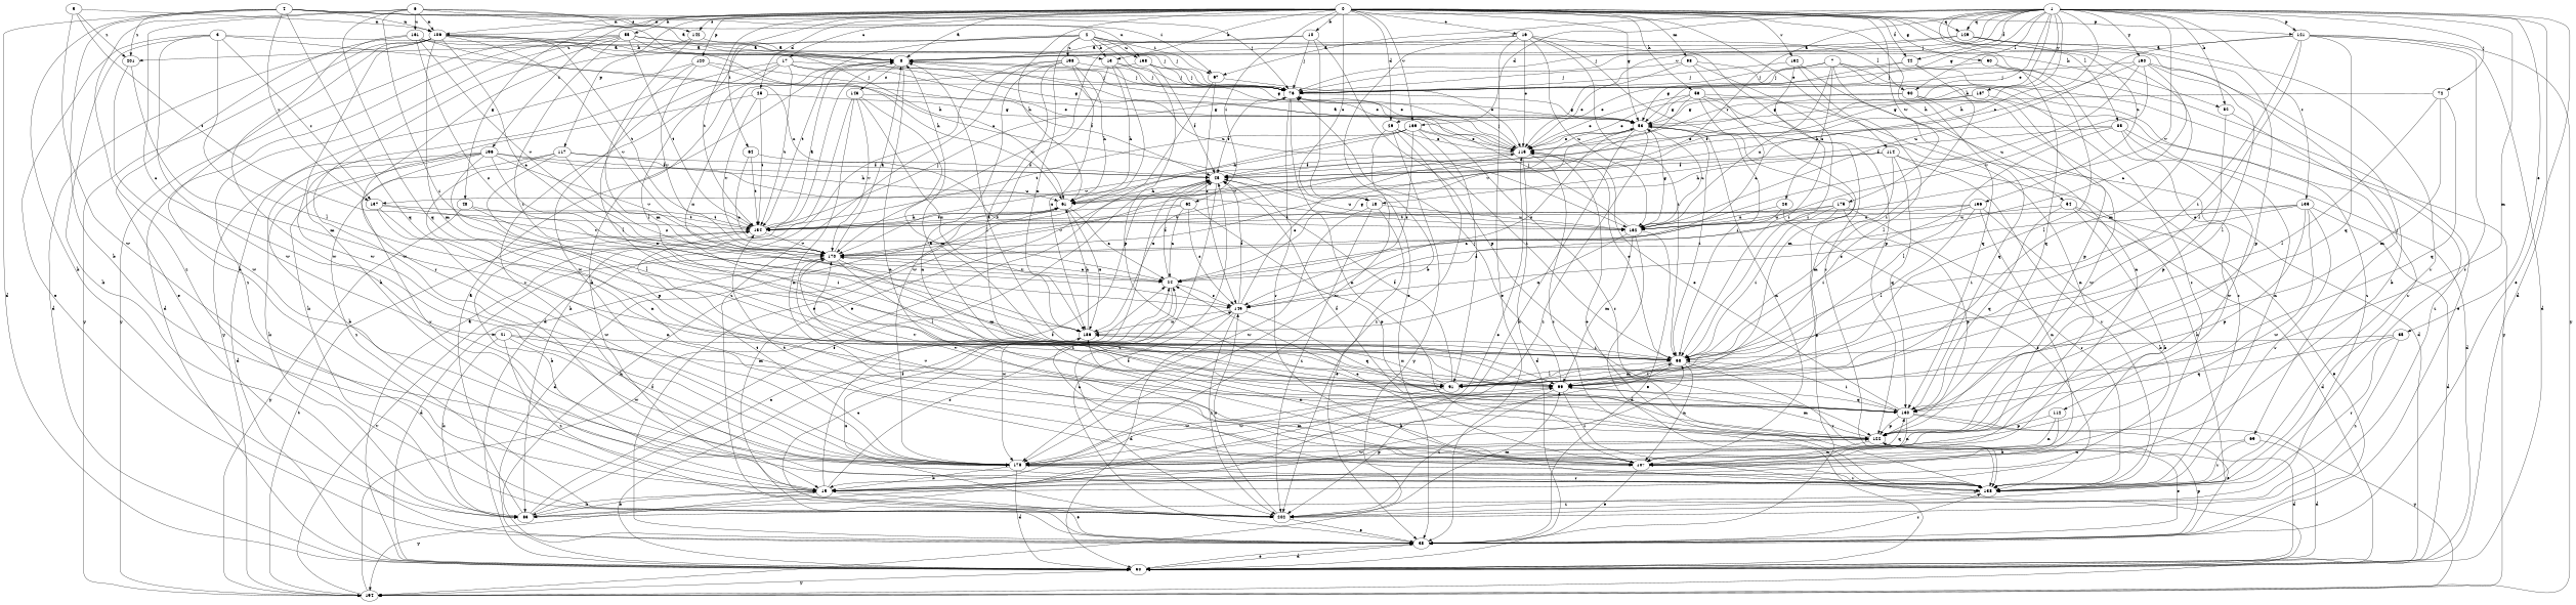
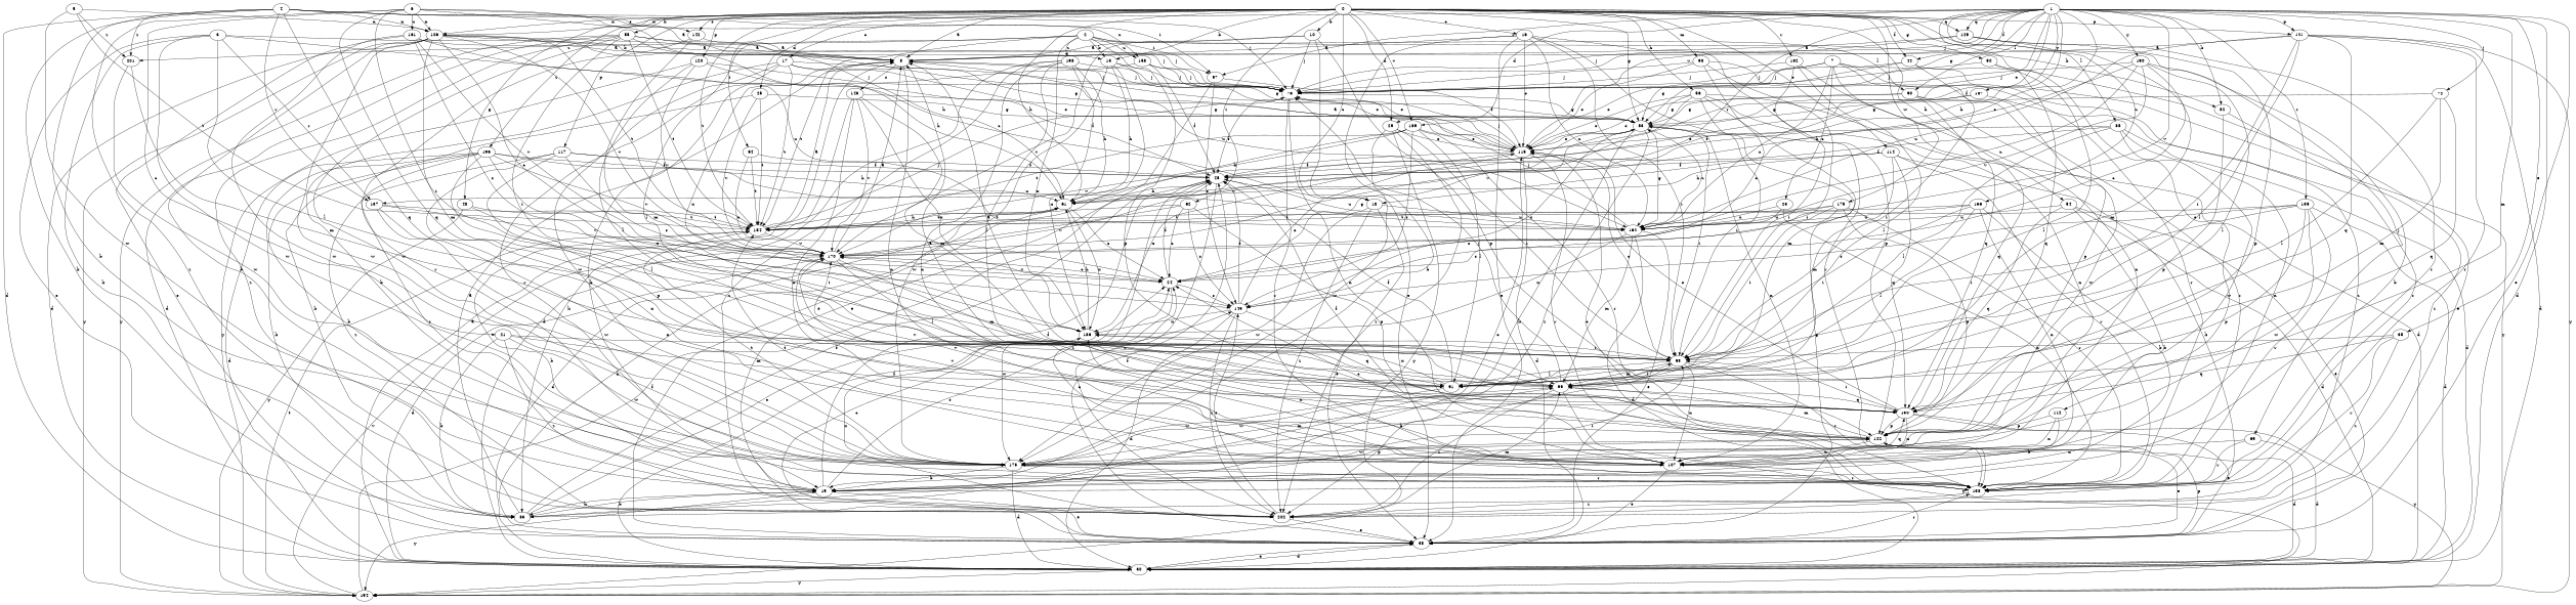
  strict digraph {
    0
    8
    10
    13
    16
    17
    18
    25
    29
    44
    48
    50
    53
    54
    55
    56
    61
    62
    64
    69
    98
    106
    112
    114
    117
    120
    121
    129
    132
    142
    154
    169
    175
    196
    76
    115
    15
    107
    143
    38
    170
    122
    178
    68
    138
    162
    202
    83
    194
    91
    130
    145
    30
    99
    186
    24
    45
    1
    35
    67
    72
    82
    85
    90
    135
    137
    156
    187
    190
    2
    158
    198
    201
    3
    4
    5
    6
    21
    161
    7
    23
    0 -> 8 [label=a]
    0 -> 10 [label=b]
    0 -> 13 [label=b]
    0 -> 16 [label=c]
    0 -> 17 [label=c]
    0 -> 18 [label=c]
    0 -> 25 [label=d]
    0 -> 29 [label=d]
    0 -> 44 [label=f]
    0 -> 48 [label=g]
    0 -> 50 [label=g]
    0 -> 53 [label=g]
    0 -> 54 [label=h]
    0 -> 55 [label=h]
    0 -> 56 [label=h]
    0 -> 61 [label=h]
    0 -> 62 [label=i]
    0 -> 64 [label=i]
    0 -> 69 [label=j]
    0 -> 98 [label=m]
    0 -> 106 [label=n]
    0 -> 112 [label=o]
    0 -> 114 [label=o]
    0 -> 117 [label=p]
    0 -> 120 [label=p]
    0 -> 121 [label=p]
    0 -> 129 [label=q]
    0 -> 132 [label=r]
    0 -> 142 [label=s]
    0 -> 154 [label=t]
    0 -> 169 [label=v]
    0 -> 175 [label=w]
    0 -> 196 [label=z]
    8 -> 76 [label=j]
    8 -> 115 [label=o]
    8 -> 15 [label=b]
    8 -> 107 [label=n]
    8 -> 143 [label=s]
    10 -> 8 [label=a]
    10 -> 76 [label=j]
    10 -> 38 [label=e]
    10 -> 170 [label=v]
    10 -> 122 [label=p]
    13 -> 61 [label=h]
    13 -> 76 [label=j]
    13 -> 115 [label=o]
    13 -> 38 [label=e]
    13 -> 178 [label=w]
    16 -> 8 [label=a]
    16 -> 115 [label=o]
    16 -> 15 [label=b]
    16 -> 38 [label=e]
    16 -> 122 [label=p]
    16 -> 68 [label=i]
    16 -> 138 [label=r]
    16 -> 162 [label=u]
    17 -> 53 [label=g]
    17 -> 154 [label=t]
    17 -> 76 [label=j]
    17 -> 115 [label=o]
    17 -> 15 [label=b]
    17 -> 178 [label=w]
    17 -> 138 [label=r]
    18 -> 38 [label=e]
    18 -> 178 [label=w]
    18 -> 162 [label=u]
    18 -> 202 [label=z]
    25 -> 53 [label=g]
    25 -> 154 [label=t]
    25 -> 170 [label=v]
    25 -> 83 [label=k]
    29 -> 115 [label=o]
    29 -> 178 [label=w]
    29 -> 68 [label=i]
    29 -> 202 [label=z]
    29 -> 194 [label=y]
    44 -> 53 [label=g]
    44 -> 76 [label=j]
    44 -> 68 [label=i]
    44 -> 91 [label=l]
    48 -> 154 [label=t]
    48 -> 68 [label=i]
    48 -> 194 [label=y]
    50 -> 76 [label=j]
    50 -> 38 [label=e]
    50 -> 130 [label=q]
    53 -> 115 [label=o]
    53 -> 107 [label=n]
    53 -> 170 [label=v]
    53 -> 68 [label=i]
    53 -> 162 [label=u]
    53 -> 202 [label=z]
    53 -> 83 [label=k]
    53 -> 145 [label=s]
    54 -> 15 [label=b]
    54 -> 38 [label=e]
    54 -> 162 [label=u]
    54 -> 130 [label=q]
    54 -> 30 [label=d]
    55 -> 8 [label=a]
    55 -> 154 [label=t]
    55 -> 76 [label=j]
    55 -> 178 [label=w]
    55 -> 68 [label=i]
    55 -> 162 [label=u]
    55 -> 202 [label=z]
    55 -> 194 [label=y]
    55 -> 30 [label=d]
    56 -> 53 [label=g]
    56 -> 115 [label=o]
    56 -> 107 [label=n]
    56 -> 170 [label=v]
    56 -> 68 [label=i]
    56 -> 30 [label=d]
    56 -> 99 [label=m]
    61 -> 154 [label=t]
    61 -> 30 [label=d]
    61 -> 186 [label=x]
    61 -> 24 [label=c]
    62 -> 154 [label=t]
    62 -> 170 [label=v]
    62 -> 122 [label=p]
    62 -> 145 [label=s]
    62 -> 24 [label=c]
    64 -> 154 [label=t]
    64 -> 24 [label=c]
    64 -> 45 [label=f]
    69 -> 107 [label=n]
    69 -> 138 [label=r]
    69 -> 30 [label=d]
    98 -> 76 [label=j]
    98 -> 115 [label=o]
    98 -> 122 [label=p]
    98 -> 68 [label=i]
    98 -> 24 [label=c]
    106 -> 8 [label=a]
    106 -> 61 [label=h]
    106 -> 154 [label=t]
    106 -> 76 [label=j]
    106 -> 15 [label=b]
    106 -> 170 [label=v]
    106 -> 178 [label=w]
    106 -> 194 [label=y]
    106 -> 30 [label=d]
    106 -> 99 [label=m]
    106 -> 24 [label=c]
    112 -> 15 [label=b]
    112 -> 107 [label=n]
    112 -> 122 [label=p]
    114 -> 61 [label=h]
    114 -> 138 [label=r]
    114 -> 83 [label=k]
    114 -> 130 [label=q]
    114 -> 99 [label=m]
    114 -> 45 [label=f]
    117 -> 61 [label=h]
    117 -> 107 [label=n]
    117 -> 122 [label=p]
    117 -> 202 [label=z]
    117 -> 145 [label=s]
    117 -> 45 [label=f]
    120 -> 76 [label=j]
    120 -> 170 [label=v]
    120 -> 194 [label=y]
    120 -> 91 [label=l]
    120 -> 45 [label=f]
    121 -> 8 [label=a]
    121 -> 68 [label=i]
    121 -> 138 [label=r]
    121 -> 162 [label=u]
    121 -> 194 [label=y]
    121 -> 91 [label=l]
    121 -> 130 [label=q]
    121 -> 30 [label=d]
    129 -> 8 [label=a]
    129 -> 76 [label=j]
    129 -> 122 [label=p]
    129 -> 138 [label=r]
    129 -> 99 [label=m]
    132 -> 76 [label=j]
    132 -> 107 [label=n]
    132 -> 68 [label=i]
    132 -> 91 [label=l]
    142 -> 8 [label=a]
    142 -> 138 [label=r]
    142 -> 99 [label=m]
    154 -> 8 [label=a]
    154 -> 61 [label=h]
    154 -> 76 [label=j]
    154 -> 15 [label=b]
    154 -> 170 [label=v]
    169 -> 61 [label=h]
    169 -> 154 [label=t]
    169 -> 115 [label=o]
    169 -> 170 [label=v]
    169 -> 138 [label=r]
    169 -> 91 [label=l]
    169 -> 145 [label=s]
    175 -> 154 [label=t]
    175 -> 122 [label=p]
    175 -> 68 [label=i]
    175 -> 138 [label=r]
    175 -> 162 [label=u]
    175 -> 145 [label=s]
    196 -> 15 [label=b]
    196 -> 170 [label=v]
    196 -> 138 [label=r]
    196 -> 162 [label=u]
    196 -> 83 [label=k]
    196 -> 91 [label=l]
    196 -> 30 [label=d]
    196 -> 186 [label=x]
    196 -> 45 [label=f]
    76 -> 53 [label=g]
    76 -> 107 [label=n]
    76 -> 138 [label=r]
    76 -> 45 [label=f]
    115 -> 8 [label=a]
    115 -> 76 [label=j]
    115 -> 138 [label=r]
    115 -> 30 [label=d]
    115 -> 186 [label=x]
    115 -> 45 [label=f]
    15 -> 38 [label=e]
    15 -> 68 [label=i]
    15 -> 83 [label=k]
    15 -> 194 [label=y]
    15 -> 145 [label=s]
    15 -> 45 [label=f]
    107 -> 154 [label=t]
    107 -> 38 [label=e]
    107 -> 170 [label=v]
    107 -> 138 [label=r]
    107 -> 186 [label=x]
    107 -> 24 [label=c]
    143 -> 53 [label=g]
    143 -> 107 [label=n]
    143 -> 170 [label=v]
    143 -> 83 [label=k]
    143 -> 99 [label=m]
    143 -> 186 [label=x]
    38 -> 53 [label=g]
    38 -> 61 [label=h]
    38 -> 122 [label=p]
    38 -> 138 [label=r]
    38 -> 30 [label=d]
    38 -> 24 [label=c]
    38 -> 45 [label=f]
    170 -> 8 [label=a]
    170 -> 91 [label=l]
    170 -> 30 [label=d]
    170 -> 99 [label=m]
    170 -> 24 [label=c]
    122 -> 107 [label=n]
    122 -> 38 [label=e]
    122 -> 170 [label=v]
    122 -> 178 [label=w]
    122 -> 30 [label=d]
    122 -> 99 [label=m]
    122 -> 45 [label=f]
    178 -> 154 [label=t]
    178 -> 15 [label=b]
    178 -> 122 [label=p]
    178 -> 138 [label=r]
    178 -> 130 [label=q]
    178 -> 30 [label=d]
    178 -> 99 [label=m]
    68 -> 8 [label=a]
    68 -> 115 [label=o]
    68 -> 15 [label=b]
    68 -> 107 [label=n]
    68 -> 138 [label=r]
    68 -> 91 [label=l]
    68 -> 99 [label=m]
    138 -> 115 [label=o]
    138 -> 202 [label=z]
    138 -> 24 [label=c]
    162 -> 53 [label=g]
    162 -> 76 [label=j]
    162 -> 38 [label=e]
    162 -> 30 [label=d]
    162 -> 99 [label=m]
    162 -> 186 [label=x]
    202 -> 38 [label=e]
    202 -> 145 [label=s]
    202 -> 99 [label=m]
    202 -> 186 [label=x]
    83 -> 8 [label=a]
    83 -> 115 [label=o]
    83 -> 15 [label=b]
    83 -> 24 [label=c]
    83 -> 45 [label=f]
    194 -> 154 [label=t]
    194 -> 170 [label=v]
    194 -> 45 [label=f]
    91 -> 178 [label=w]
    91 -> 186 [label=x]
    91 -> 45 [label=f]
    130 -> 8 [label=a]
    130 -> 115 [label=o]
    130 -> 107 [label=n]
    130 -> 38 [label=e]
    130 -> 170 [label=v]
    130 -> 122 [label=p]
    130 -> 68 [label=i]
    130 -> 194 [label=y]
    145 -> 115 [label=o]
    145 -> 202 [label=z]
    145 -> 130 [label=q]
    145 -> 30 [label=d]
    145 -> 186 [label=x]
    145 -> 45 [label=f]
    30 -> 8 [label=a]
    30 -> 38 [label=e]
    30 -> 194 [label=y]
    30 -> 45 [label=f]
    99 -> 76 [label=j]
    99 -> 178 [label=w]
    99 -> 68 [label=i]
    99 -> 202 [label=z]
    99 -> 194 [label=y]
    99 -> 130 [label=q]
    186 -> 61 [label=h]
    186 -> 68 [label=i]
    24 -> 53 [label=g]
    24 -> 170 [label=v]
    24 -> 178 [label=w]
    24 -> 145 [label=s]
    24 -> 45 [label=f]
    45 -> 61 [label=h]
    45 -> 162 [label=u]
    45 -> 202 [label=z]
    1 -> 18 [label=c]
    1 -> 29 [label=d]
    1 -> 44 [label=f]
    1 -> 53 [label=g]
    1 -> 61 [label=h]
    1 -> 106 [label=n]
    1 -> 121 [label=p]
    1 -> 129 [label=q]
    1 -> 169 [label=v]
    1 -> 76 [label=j]
    1 -> 115 [label=o]
    1 -> 38 [label=e]
    1 -> 170 [label=v]
    1 -> 30 [label=d]
    1 -> 99 [label=m]
-   1 -> 45 [label=b]
+   1 -> 45 [label=f]
    1 -> 35 [label=e]
    1 -> 67 [label=i]
    1 -> 72 [label=j]
    1 -> 82 [label=k]
    1 -> 85 [label=l]
    1 -> 90 [label=l]
    1 -> 135 [label=r]
    1 -> 137 [label=r]
    1 -> 156 [label=u]
    1 -> 187 [label=y]
    1 -> 190 [label=y]
    35 -> 68 [label=i]
    35 -> 138 [label=r]
    35 -> 202 [label=z]
    35 -> 130 [label=q]
-   67 -> 115 [label=o]
+   67 -> 115 [label=f]
    67 -> 38 [label=e]
    67 -> 145 [label=s]
    72 -> 53 [label=g]
    72 -> 91 [label=l]
    72 -> 130 [label=q]
    72 -> 99 [label=m]
    82 -> 122 [label=p]
    82 -> 202 [label=z]
    85 -> 115 [label=o]
    85 -> 107 [label=n]
    85 -> 178 [label=w]
    85 -> 91 [label=l]
    85 -> 30 [label=d]
    85 -> 45 [label=f]
    90 -> 53 [label=g]
    90 -> 115 [label=o]
    90 -> 178 [label=w]
    90 -> 138 [label=r]
    90 -> 130 [label=q]
    135 -> 154 [label=t]
    135 -> 122 [label=p]
    135 -> 178 [label=w]
    135 -> 68 [label=i]
    135 -> 138 [label=r]
    135 -> 145 [label=s]
    135 -> 30 [label=d]
    137 -> 154 [label=t]
    137 -> 107 [label=n]
    137 -> 170 [label=v]
    137 -> 178 [label=w]
    156 -> 154 [label=t]
    156 -> 15 [label=b]
    156 -> 107 [label=n]
    156 -> 68 [label=i]
    156 -> 162 [label=u]
    156 -> 91 [label=l]
    187 -> 53 [label=g]
    187 -> 138 [label=r]
    187 -> 45 [label=f]
    190 -> 61 [label=h]
    190 -> 76 [label=j]
    190 -> 15 [label=b]
    190 -> 170 [label=v]
    190 -> 162 [label=u]
    190 -> 91 [label=l]
    190 -> 24 [label=c]
    2 -> 13 [label=b]
    2 -> 154 [label=t]
    2 -> 122 [label=p]
    2 -> 91 [label=l]
    2 -> 186 [label=x]
    2 -> 67 [label=i]
    2 -> 82 [label=k]
    2 -> 90 [label=l]
    2 -> 158 [label=u]
    2 -> 198 [label=z]
    2 -> 201 [label=z]
    158 -> 53 [label=g]
    158 -> 76 [label=j]
    158 -> 186 [label=x]
    158 -> 45 [label=f]
    198 -> 61 [label=h]
    198 -> 76 [label=j]
    198 -> 107 [label=n]
    198 -> 202 [label=z]
    198 -> 91 [label=l]
    198 -> 30 [label=d]
    198 -> 186 [label=x]
    201 -> 178 [label=w]
    201 -> 99 [label=m]
    3 -> 13 [label=b]
    3 -> 18 [label=c]
    3 -> 38 [label=e]
    3 -> 178 [label=w]
    3 -> 83 [label=k]
    3 -> 91 [label=l]
    3 -> 137 [label=r]
    4 -> 106 [label=n]
    4 -> 76 [label=j]
    4 -> 15 [label=b]
    4 -> 83 [label=k]
    4 -> 130 [label=q]
    4 -> 30 [label=d]
    4 -> 67 [label=i]
    4 -> 137 [label=r]
    4 -> 158 [label=u]
    4 -> 201 [label=z]
    5 -> 106 [label=n]
    5 -> 154 [label=t]
    5 -> 178 [label=w]
    5 -> 201 [label=z]
    6 -> 8 [label=a]
    6 -> 61 [label=h]
    6 -> 106 [label=n]
    6 -> 142 [label=s]
    6 -> 68 [label=i]
    6 -> 202 [label=z]
    6 -> 130 [label=q]
    6 -> 21 [label=c]
    6 -> 161 [label=u]
    21 -> 178 [label=w]
    21 -> 68 [label=i]
    21 -> 202 [label=z]
    21 -> 83 [label=k]
    21 -> 99 [label=m]
    161 -> 8 [label=a]
    161 -> 38 [label=e]
    161 -> 170 [label=v]
    161 -> 178 [label=w]
    161 -> 162 [label=u]
    161 -> 145 [label=s]
    7 -> 76 [label=j]
    7 -> 115 [label=o]
    7 -> 138 [label=r]
    7 -> 162 [label=u]
    7 -> 202 [label=z]
    7 -> 194 [label=y]
    7 -> 130 [label=q]
    7 -> 23 [label=c]
    23 -> 138 [label=r]
    23 -> 162 [label=u]
    23 -> 24 [label=c]
  }
